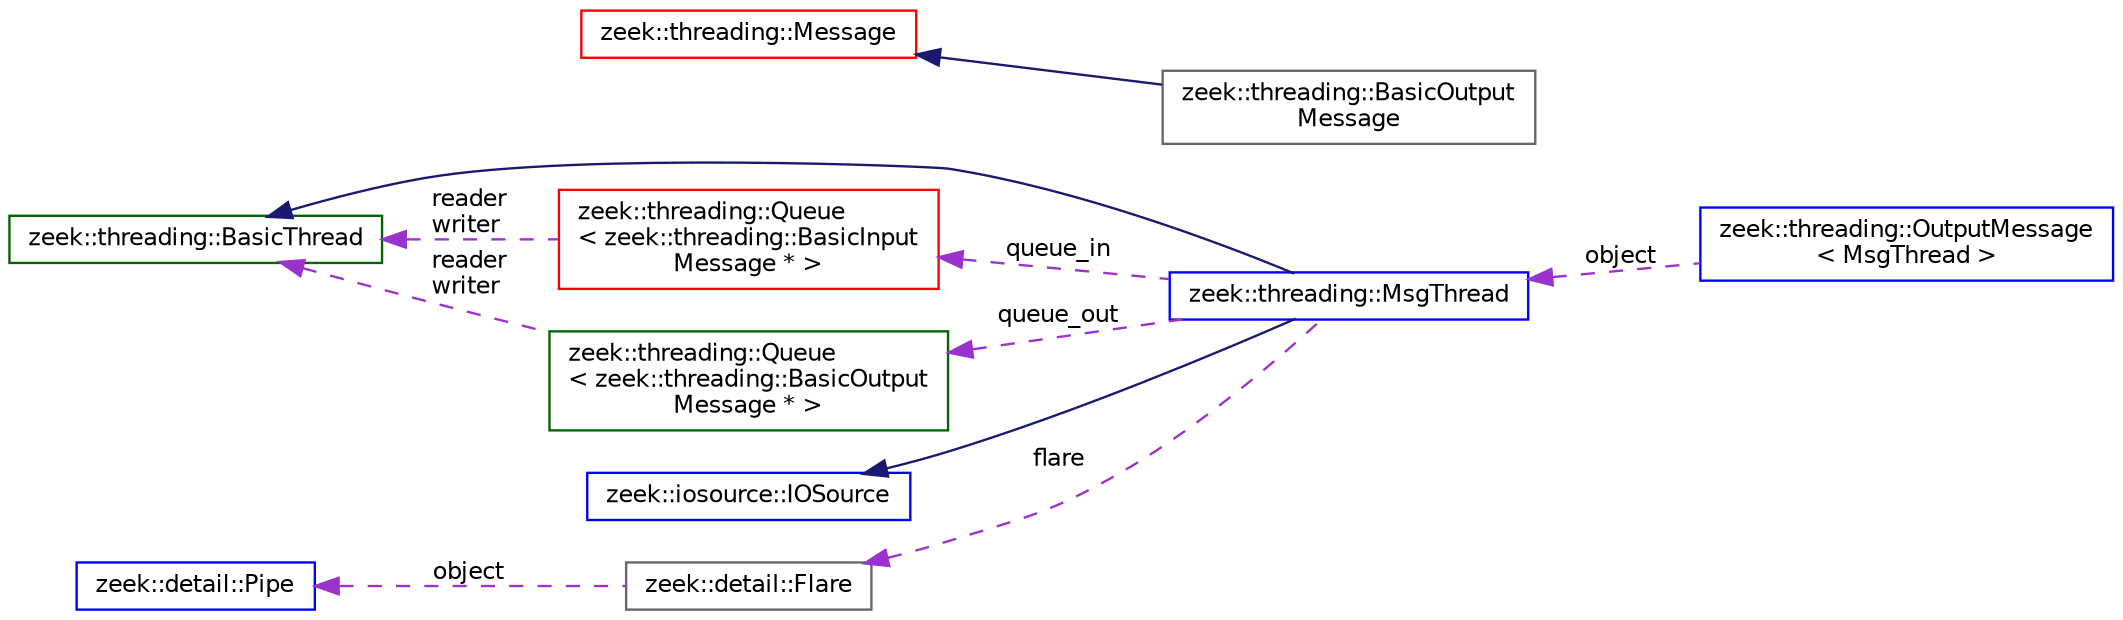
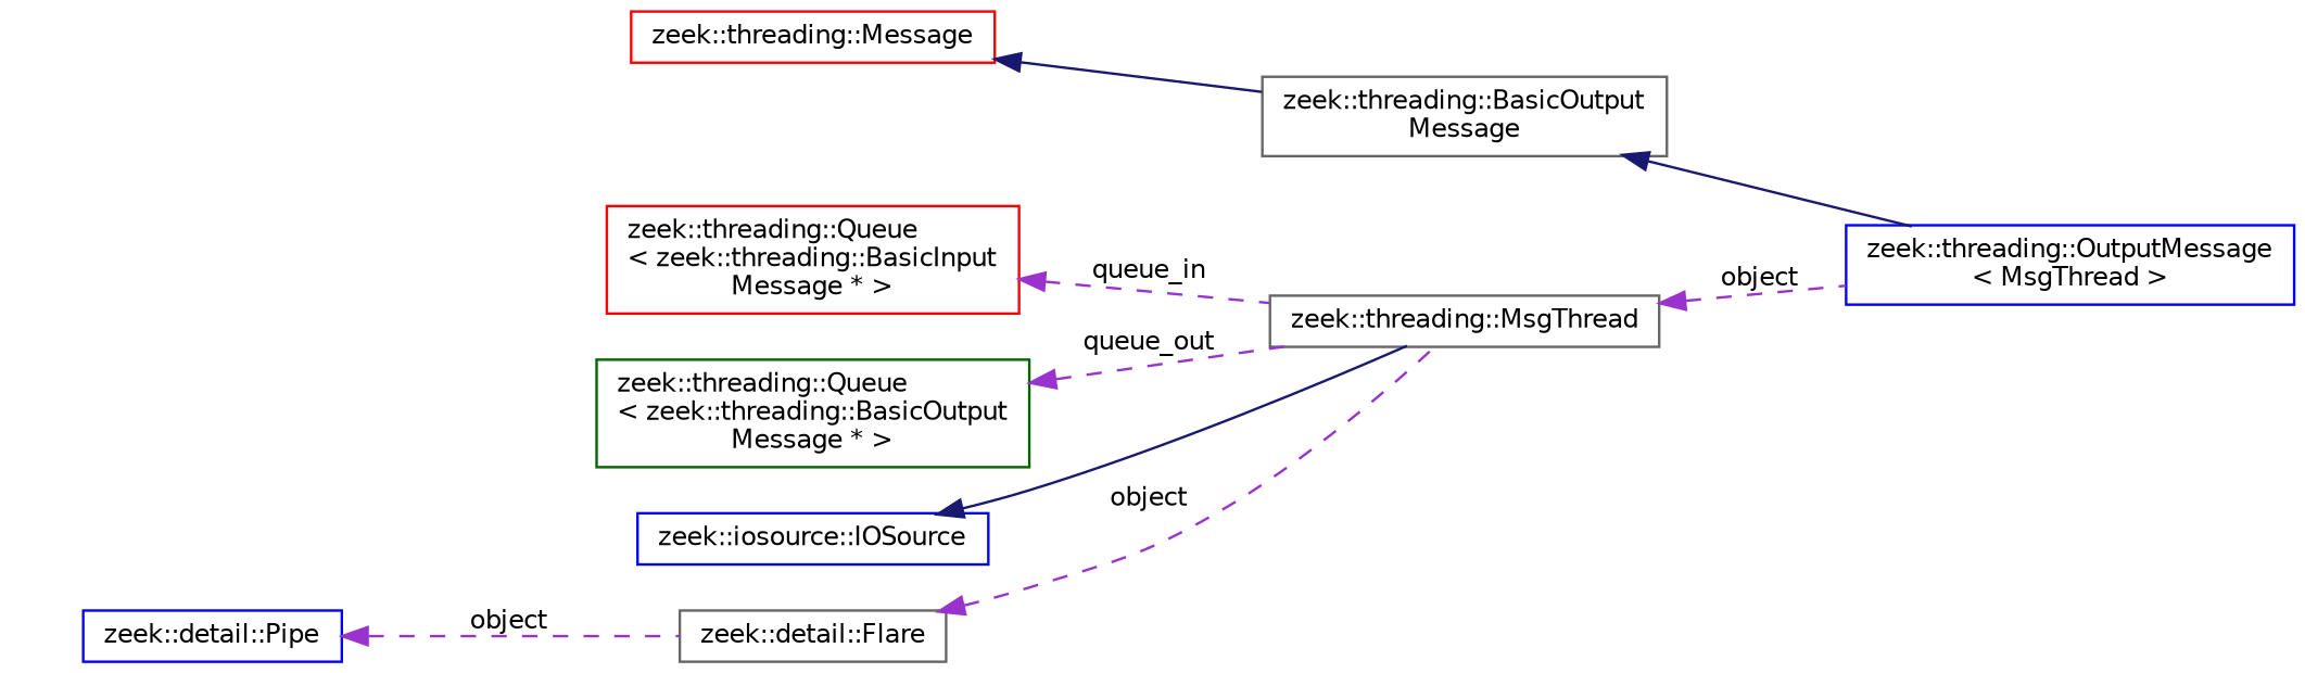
  digraph {
    rankdir=LR
    node [color=blue fillcolor=white fontname=Helvetica fontsize=10 shape=record style=filled]
    edge [color=darkorchid3 dir=back fontname=Helvetica fontsize=10 labelfontname=Helvetica labelfontsize=10 style=dashed]
    n1 [height=0.2 label="zeek::threading::OutputMessage\l\< MsgThread \>" width=0.4]
    n2 [color=gray40 height=0.2 label="zeek::threading::BasicOutput\lMessage" width=0.4]
    n3 [color=red height=0.2 label="zeek::threading::Message" width=0.4]
-   n4 [height=0.2 label="zeek::threading::MsgThread" width=0.4]
-   n5 [color=darkgreen height=0.2 label="zeek::threading::BasicThread" width=0.4]
+   n4 [color=gray40 height=0.2 label="zeek::threading::MsgThread" width=0.4]
    n6 [color=red height=0.2 label="zeek::threading::Queue\l\< zeek::threading::BasicInput\lMessage * \>" width=0.4]
    n7 [color=darkgreen height=0.2 label="zeek::threading::Queue\l\< zeek::threading::BasicOutput\lMessage * \>" width=0.4]
    n8 [height=0.2 label="zeek::iosource::IOSource" width=0.4]
    n9 [color=gray40 height=0.2 label="zeek::detail::Flare" width=0.4]
    n10 [height=0.2 label="zeek::detail::Pipe" width=0.4]
+   n2 -> n1 [color=midnightblue style=solid]
    n3 -> n2 [color=midnightblue style=solid]
    n4 -> n1 [label=" object"]
-   n5 -> n4 [color=midnightblue style=solid]
-   n5 -> n6 [label=" reader\nwriter"]
-   n5 -> n7 [label=" reader\nwriter"]
    n6 -> n4 [label=" queue_in"]
    n7 -> n4 [label=" queue_out"]
    n8 -> n4 [color=midnightblue style=solid]
-   n9 -> n4 [label=" flare"]
+   n9 -> n4 [label=" object"]
    n10 -> n9 [label=" object"]
  }
